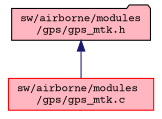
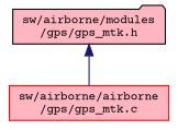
  digraph {
    fontname="Courier Prime"
    node [fillcolor=lightpink fontname="Courier Prime" fontsize=10 style=filled]
    n1 [color=black fontcolor=black height=0.2 label="sw/airborne/modules\l/gps/gps_mtk.h" shape=folder width=0.4]
-   n2 [color=red height=0.2 label="sw/airborne/modules\l/gps/gps_mtk.c" shape=box width=0.4]
+   n2 [color=red height=0.2 label="sw/airborne/airborne\l/gps/gps_mtk.c" shape=box width=0.4]
    n1 -> n2 [color=midnightblue dir=back fontname="Courier Prime" fontsize=10 labelfontname=FreeSans labelfontsize=10 style=solid]
  }
